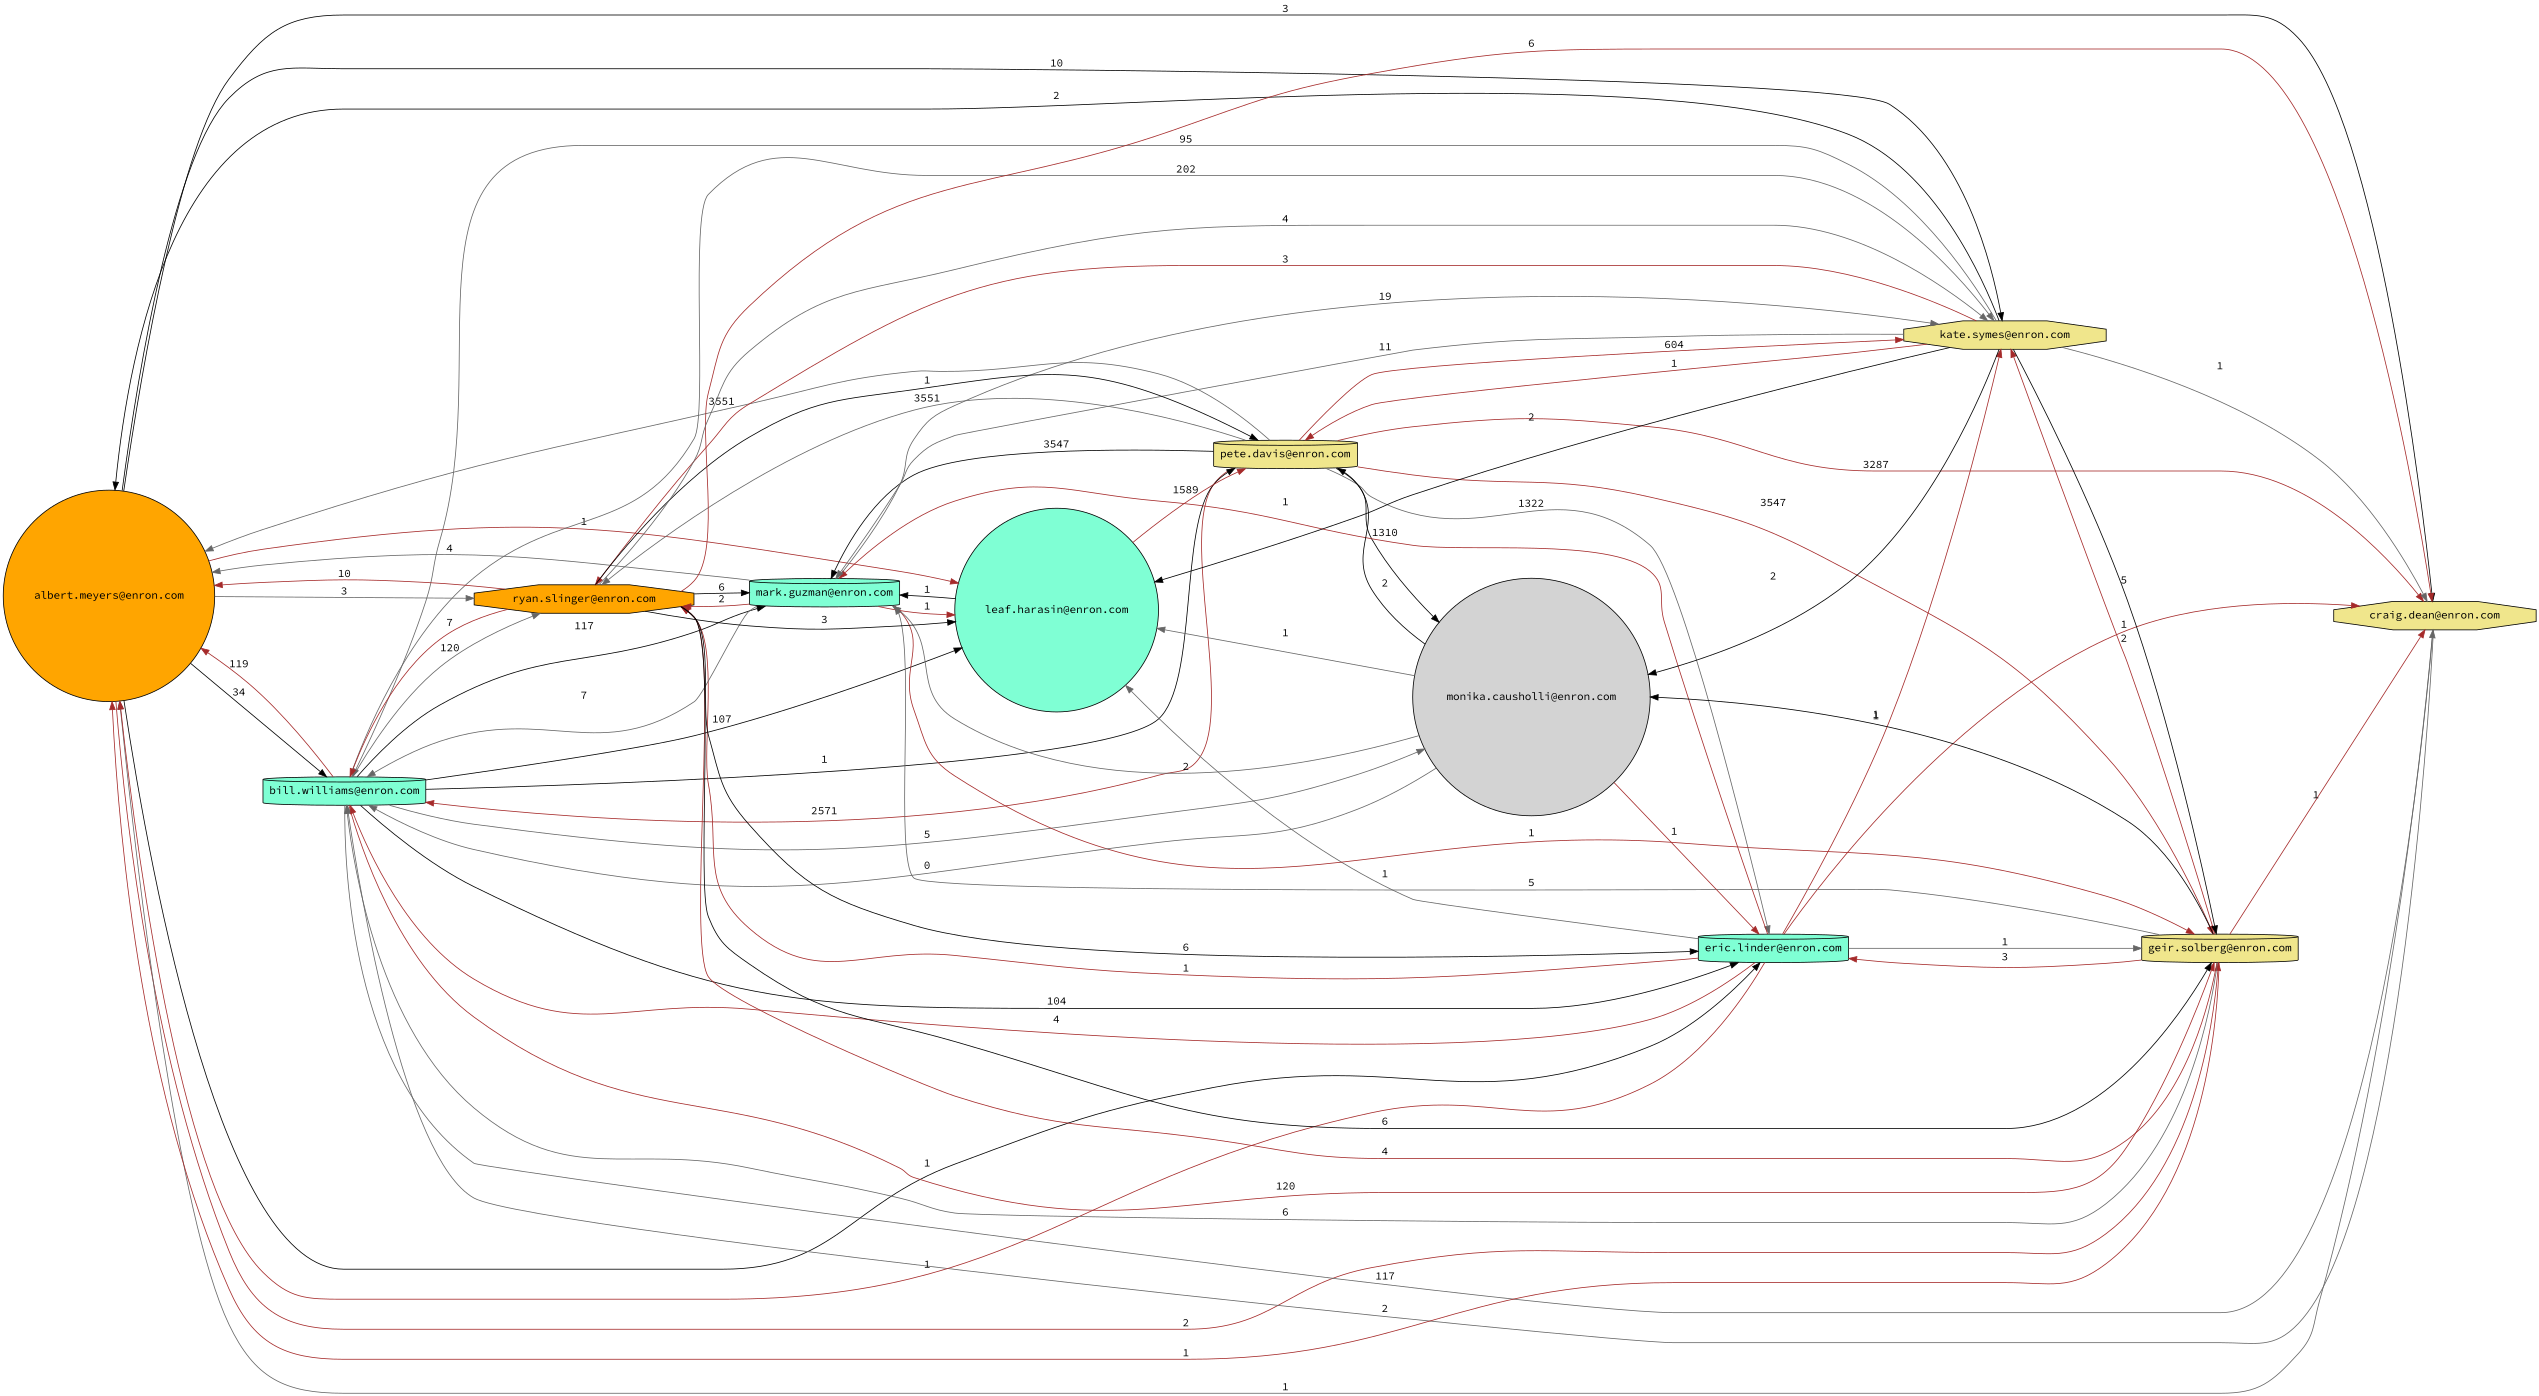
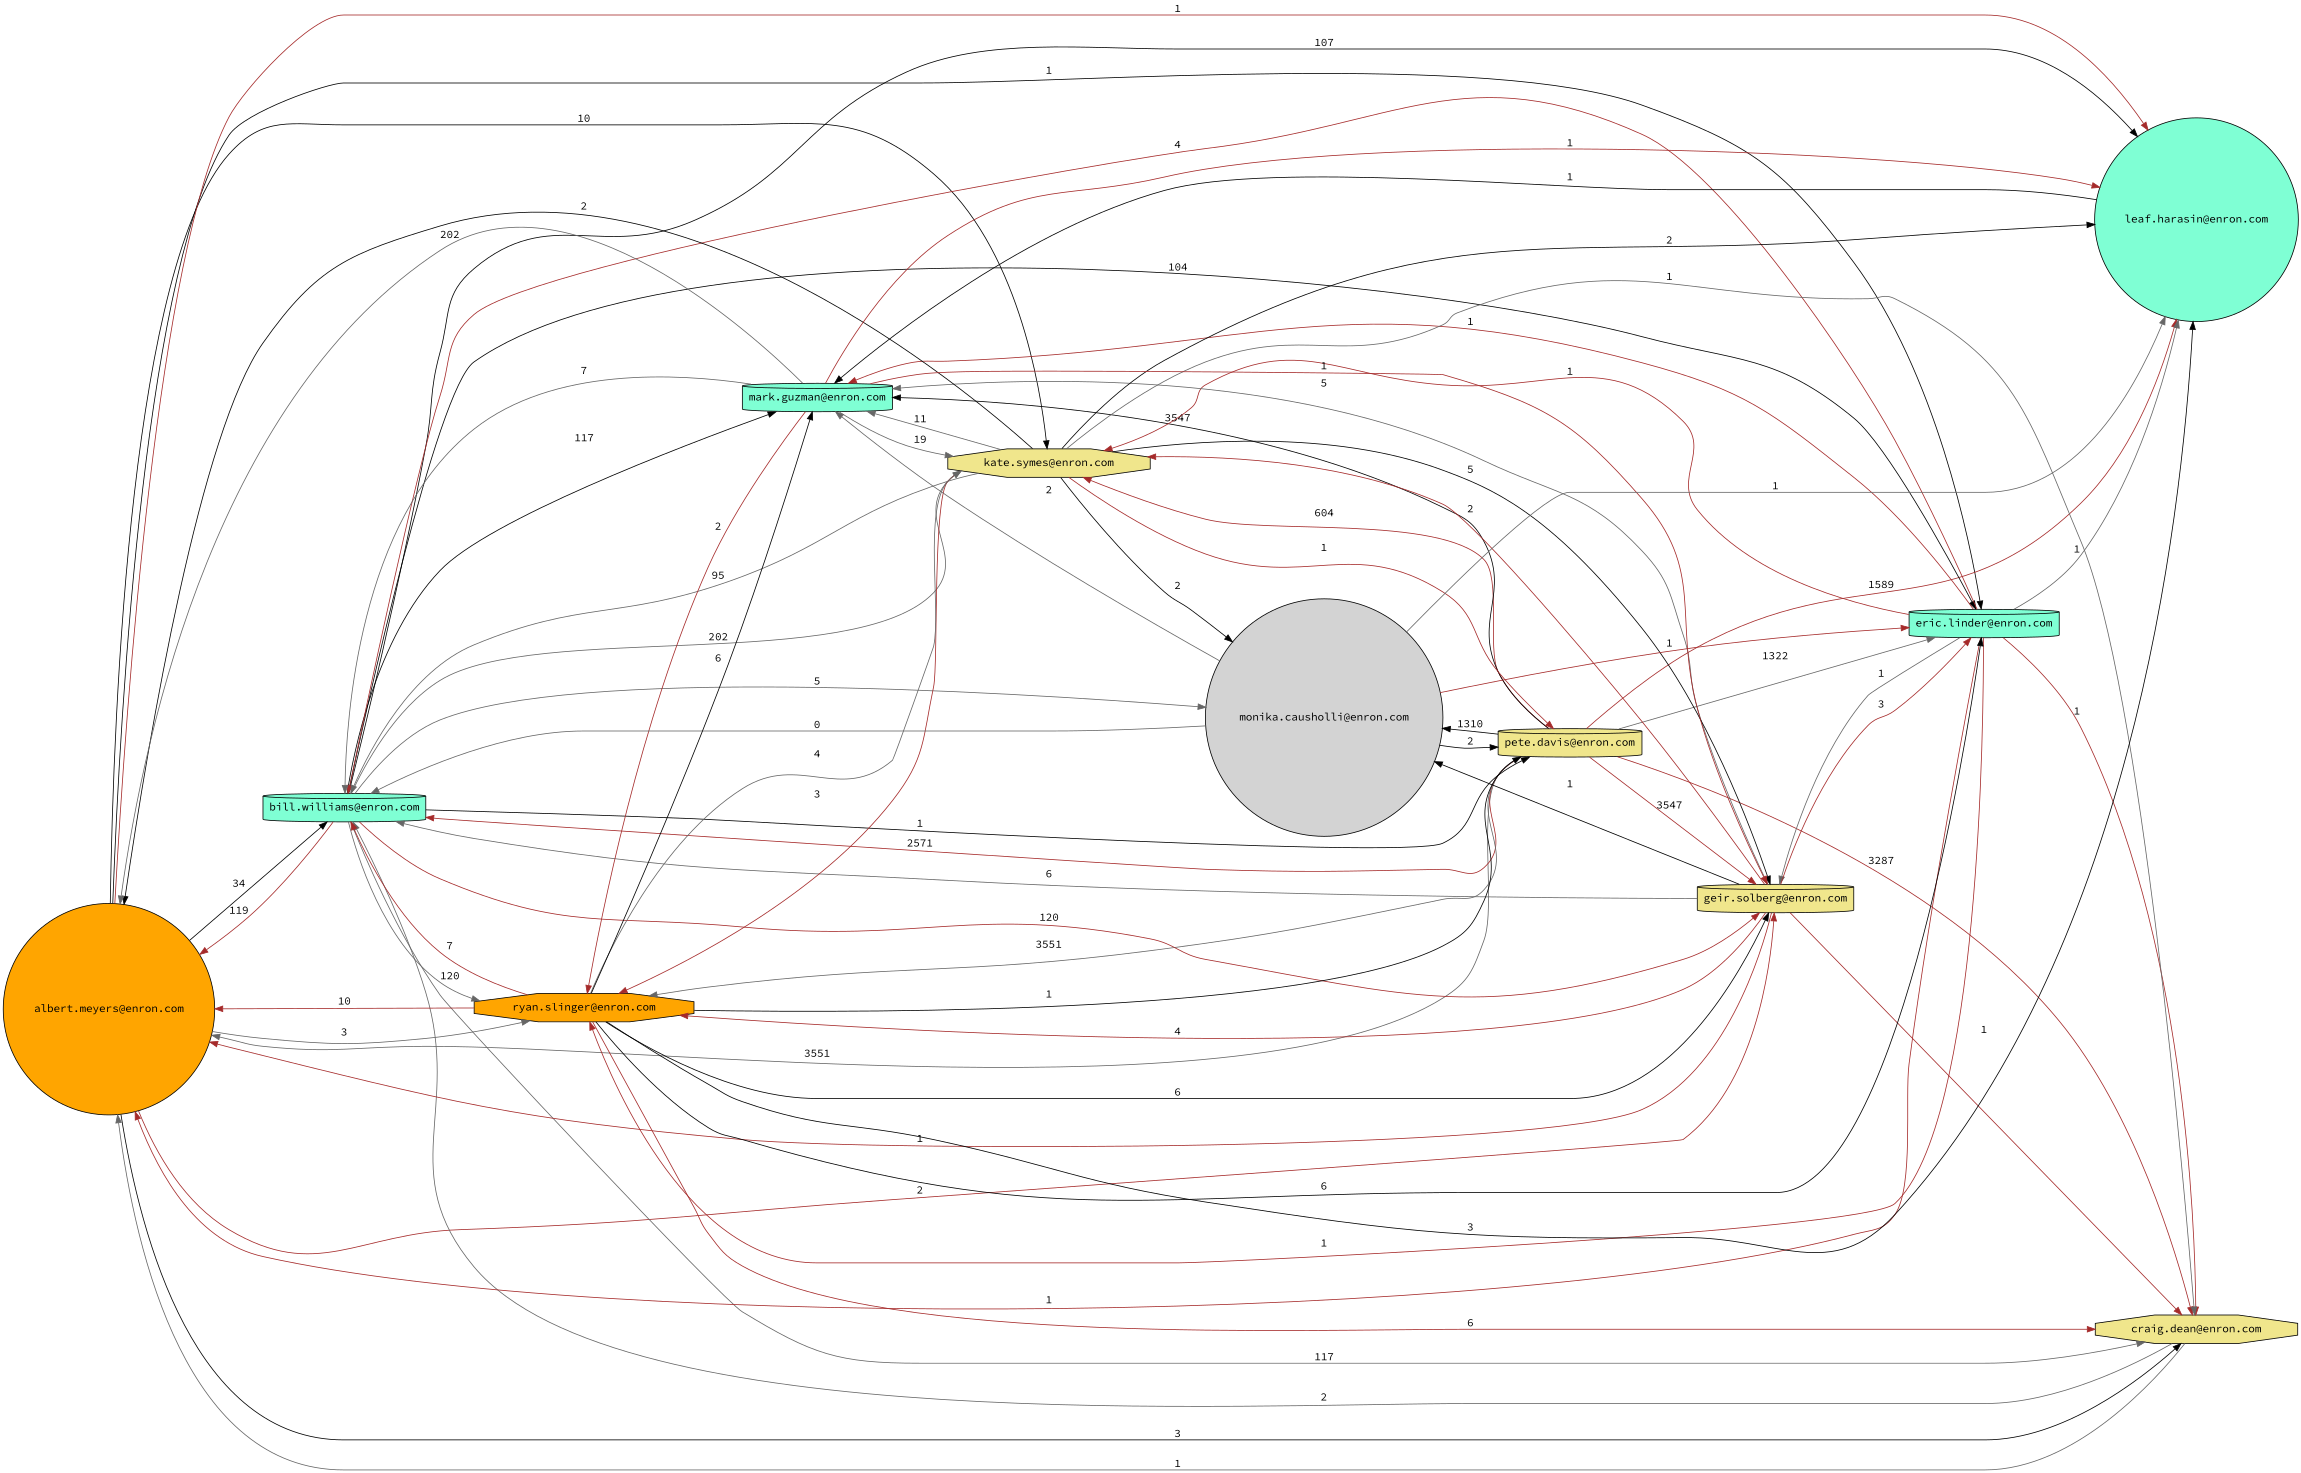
  digraph {
    fontname="Source Code Pro"
    rankdir=LR
    node [fillcolor=khaki fontname="Source Code Pro" shape=cylinder style=filled]
    edge [color=brown fontname="Source Code Pro"]
    "albert.meyers@enron.com" [fillcolor=orange shape=circle]
    "pete.davis@enron.com"
    "bill.williams@enron.com" [fillcolor=aquamarine]
    "craig.dean@enron.com" [shape=octagon]
    "eric.linder@enron.com" [fillcolor=aquamarine]
    "geir.solberg@enron.com"
    "kate.symes@enron.com" [shape=octagon]
    "leaf.harasin@enron.com" [fillcolor=aquamarine shape=circle]
    "mark.guzman@enron.com" [fillcolor=aquamarine]
    "monika.causholli@enron.com" [fillcolor=lightgrey shape=circle]
    "ryan.slinger@enron.com" [fillcolor=orange shape=octagon]
    "albert.meyers@enron.com" -> "bill.williams@enron.com" [color=black label=34]
    "albert.meyers@enron.com" -> "craig.dean@enron.com" [color=black label=3]
    "albert.meyers@enron.com" -> "eric.linder@enron.com" [color=black label=1]
    "albert.meyers@enron.com" -> "geir.solberg@enron.com" [label=2]
    "albert.meyers@enron.com" -> "kate.symes@enron.com" [color=black label=10]
    "albert.meyers@enron.com" -> "leaf.harasin@enron.com" [label=1]
    "albert.meyers@enron.com" -> "ryan.slinger@enron.com" [color=gray40 label=3]
    "pete.davis@enron.com" -> "albert.meyers@enron.com" [color=gray40 label=3551]
    "pete.davis@enron.com" -> "bill.williams@enron.com" [label=2571]
    "pete.davis@enron.com" -> "craig.dean@enron.com" [label=3287]
    "pete.davis@enron.com" -> "eric.linder@enron.com" [color=gray40 label=1322]
    "pete.davis@enron.com" -> "geir.solberg@enron.com" [label=3547]
    "pete.davis@enron.com" -> "kate.symes@enron.com" [label=604]
-   "leaf.harasin@enron.com" -> "pete.davis@enron.com" [label=1589]
+   "pete.davis@enron.com" -> "leaf.harasin@enron.com" [label=1589]
    "pete.davis@enron.com" -> "mark.guzman@enron.com" [color=black label=3547]
    "pete.davis@enron.com" -> "monika.causholli@enron.com" [color=black label=1310]
    "pete.davis@enron.com" -> "ryan.slinger@enron.com" [color=gray40 label=3551]
    "bill.williams@enron.com" -> "albert.meyers@enron.com" [label=119]
    "bill.williams@enron.com" -> "pete.davis@enron.com" [color=black label=1]
    "bill.williams@enron.com" -> "craig.dean@enron.com" [color=gray40 label=117]
    "bill.williams@enron.com" -> "eric.linder@enron.com" [color=black label=104]
    "bill.williams@enron.com" -> "geir.solberg@enron.com" [label=120]
    "bill.williams@enron.com" -> "kate.symes@enron.com" [color=gray40 label=202]
    "bill.williams@enron.com" -> "leaf.harasin@enron.com" [color=black label=107]
    "bill.williams@enron.com" -> "mark.guzman@enron.com" [color=black label=117]
    "bill.williams@enron.com" -> "monika.causholli@enron.com" [color=gray40 label=5]
    "bill.williams@enron.com" -> "ryan.slinger@enron.com" [color=gray40 label=120]
    "craig.dean@enron.com" -> "albert.meyers@enron.com" [color=gray40 label=1]
    "craig.dean@enron.com" -> "bill.williams@enron.com" [color=gray40 label=2]
    "eric.linder@enron.com" -> "albert.meyers@enron.com" [label=1]
    "eric.linder@enron.com" -> "bill.williams@enron.com" [label=4]
    "eric.linder@enron.com" -> "craig.dean@enron.com" [label=1]
    "eric.linder@enron.com" -> "geir.solberg@enron.com" [color=gray40 label=1]
    "eric.linder@enron.com" -> "kate.symes@enron.com" [label=1]
    "eric.linder@enron.com" -> "leaf.harasin@enron.com" [color=gray40 label=1]
    "eric.linder@enron.com" -> "mark.guzman@enron.com" [label=1]
    "eric.linder@enron.com" -> "ryan.slinger@enron.com" [label=1]
    "geir.solberg@enron.com" -> "albert.meyers@enron.com" [label=1]
    "geir.solberg@enron.com" -> "bill.williams@enron.com" [color=gray40 label=6]
    "geir.solberg@enron.com" -> "craig.dean@enron.com" [label=1]
    "geir.solberg@enron.com" -> "eric.linder@enron.com" [label=3]
    "geir.solberg@enron.com" -> "kate.symes@enron.com" [label=2]
    "geir.solberg@enron.com" -> "mark.guzman@enron.com" [color=gray40 label=5]
    "geir.solberg@enron.com" -> "monika.causholli@enron.com" [color=black label=1]
    "geir.solberg@enron.com" -> "ryan.slinger@enron.com" [label=4]
    "kate.symes@enron.com" -> "albert.meyers@enron.com" [color=black label=2]
    "kate.symes@enron.com" -> "pete.davis@enron.com" [label=1]
    "kate.symes@enron.com" -> "bill.williams@enron.com" [color=gray40 label=95]
    "kate.symes@enron.com" -> "craig.dean@enron.com" [color=gray40 label=1]
    "kate.symes@enron.com" -> "geir.solberg@enron.com" [color=black label=5]
    "kate.symes@enron.com" -> "leaf.harasin@enron.com" [color=black label=2]
    "kate.symes@enron.com" -> "mark.guzman@enron.com" [color=gray40 label=11]
    "kate.symes@enron.com" -> "monika.causholli@enron.com" [color=black label=2]
    "kate.symes@enron.com" -> "ryan.slinger@enron.com" [label=3]
    "leaf.harasin@enron.com" -> "mark.guzman@enron.com" [color=black label=1]
-   "mark.guzman@enron.com" -> "albert.meyers@enron.com" [color=gray40 label=4]
+   "mark.guzman@enron.com" -> "albert.meyers@enron.com" [color=gray40 label=202]
    "mark.guzman@enron.com" -> "bill.williams@enron.com" [color=gray40 label=7]
    "mark.guzman@enron.com" -> "geir.solberg@enron.com" [label=1]
    "mark.guzman@enron.com" -> "kate.symes@enron.com" [color=gray40 label=19]
    "mark.guzman@enron.com" -> "leaf.harasin@enron.com" [label=1]
    "mark.guzman@enron.com" -> "ryan.slinger@enron.com" [label=2]
    "monika.causholli@enron.com" -> "pete.davis@enron.com" [color=black label=2]
    "monika.causholli@enron.com" -> "bill.williams@enron.com" [color=gray40 label=0]
    "monika.causholli@enron.com" -> "eric.linder@enron.com" [label=1]
    "monika.causholli@enron.com" -> "leaf.harasin@enron.com" [color=gray40 label=1]
    "monika.causholli@enron.com" -> "mark.guzman@enron.com" [color=gray40 label=2]
    "ryan.slinger@enron.com" -> "albert.meyers@enron.com" [label=10]
    "ryan.slinger@enron.com" -> "pete.davis@enron.com" [color=black label=1]
    "ryan.slinger@enron.com" -> "bill.williams@enron.com" [label=7]
    "ryan.slinger@enron.com" -> "craig.dean@enron.com" [label=6]
    "ryan.slinger@enron.com" -> "eric.linder@enron.com" [color=black label=6]
    "ryan.slinger@enron.com" -> "geir.solberg@enron.com" [color=black label=6]
    "ryan.slinger@enron.com" -> "kate.symes@enron.com" [color=gray40 label=4]
    "ryan.slinger@enron.com" -> "leaf.harasin@enron.com" [color=black label=3]
    "ryan.slinger@enron.com" -> "mark.guzman@enron.com" [color=black label=6]
  }
